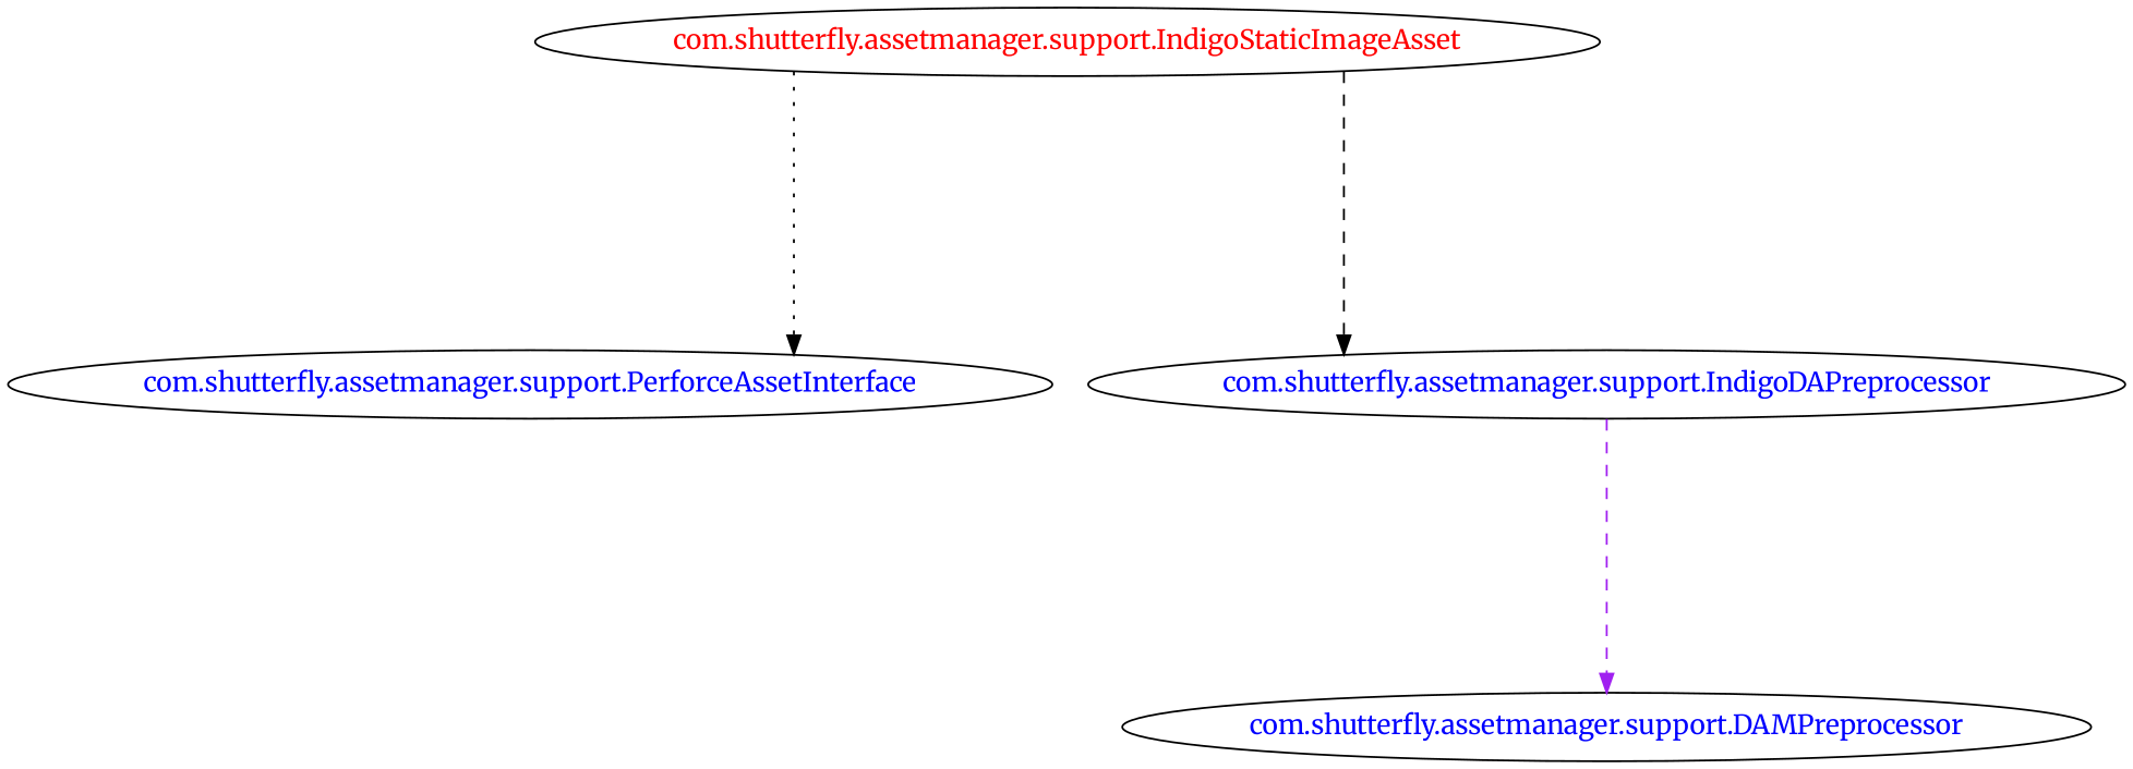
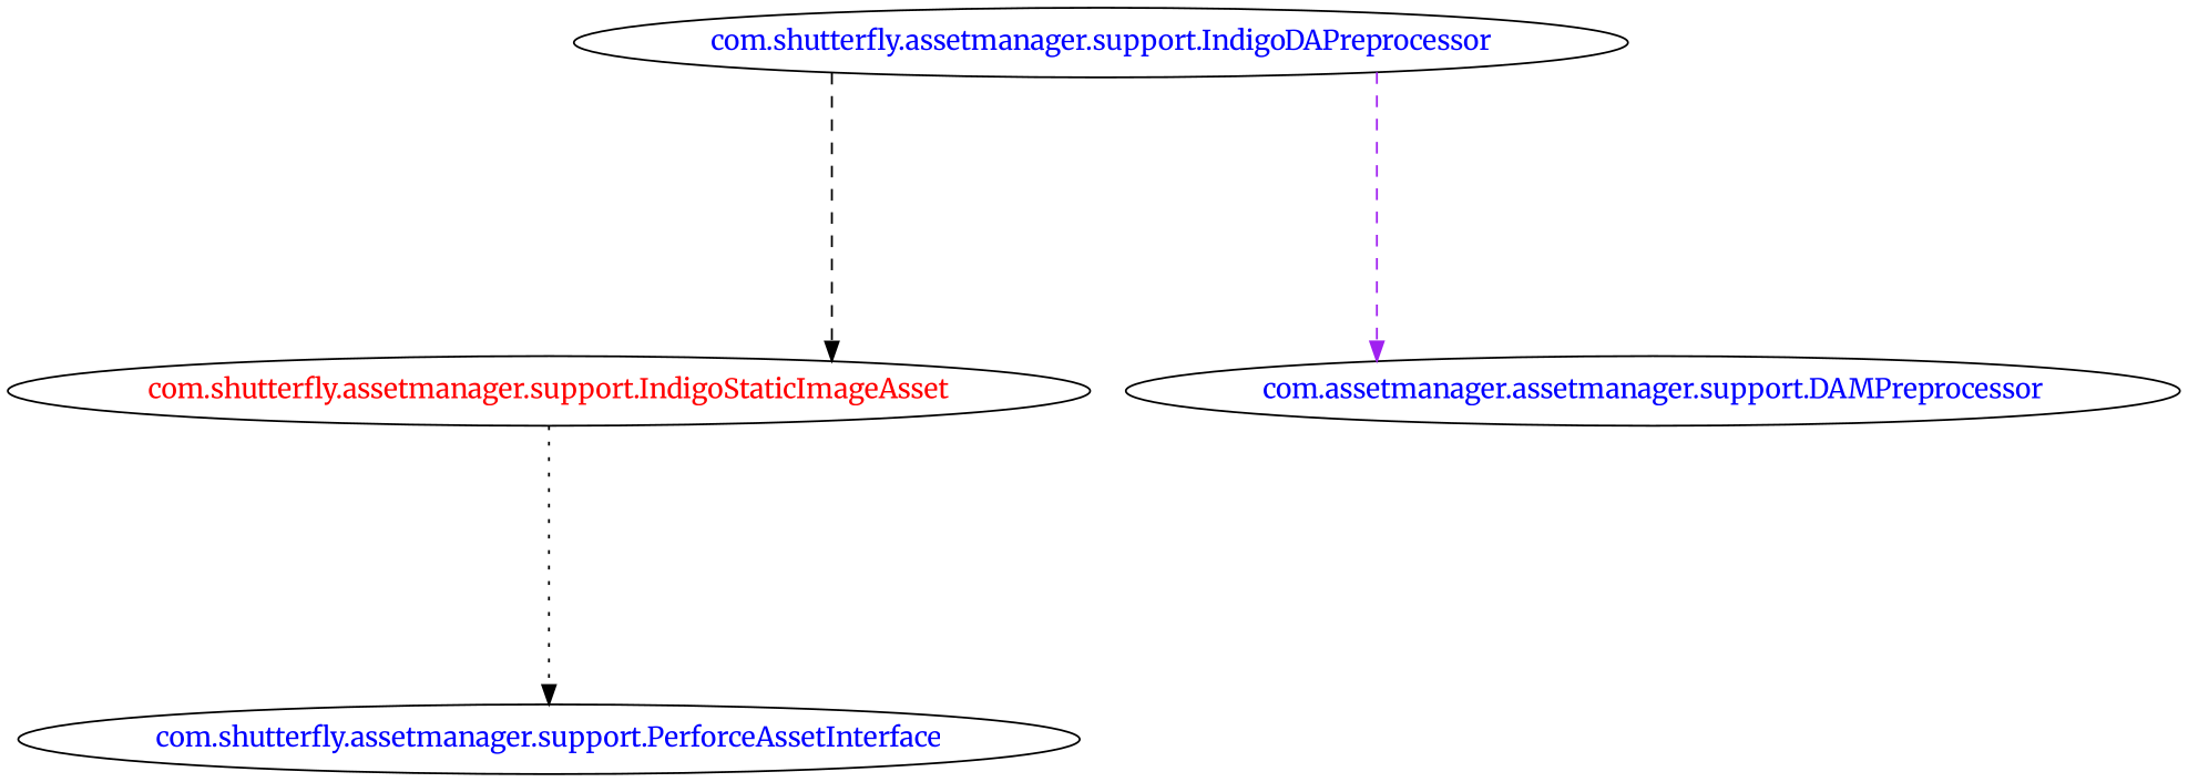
  digraph {
    concentrate=true
    fontname=Merriweather
    rankdir=TB
    ranksep=2.0
    splines=ortho
    node [fontcolor=blue fontname=Merriweather]
    edge [color=black fontname=Merriweather style=dashed]
    "com.shutterfly.assetmanager.support.IndigoStaticImageAsset" [fontcolor=red]
    "com.shutterfly.assetmanager.support.PerforceAssetInterface"
    "com.shutterfly.assetmanager.support.IndigoDAPreprocessor"
-   "com.shutterfly.assetmanager.support.DAMPreprocessor"
+   "com.shutterfly.assetmanager.support.DAMPreprocessor" [label="com.assetmanager.assetmanager.support.DAMPreprocessor"]
    "com.shutterfly.assetmanager.support.IndigoStaticImageAsset" -> "com.shutterfly.assetmanager.support.PerforceAssetInterface" [style=dotted]
-   "com.shutterfly.assetmanager.support.IndigoStaticImageAsset" -> "com.shutterfly.assetmanager.support.IndigoDAPreprocessor"
+   "com.shutterfly.assetmanager.support.IndigoDAPreprocessor" -> "com.shutterfly.assetmanager.support.IndigoStaticImageAsset"
    "com.shutterfly.assetmanager.support.IndigoDAPreprocessor" -> "com.shutterfly.assetmanager.support.DAMPreprocessor" [color=purple]
  }
